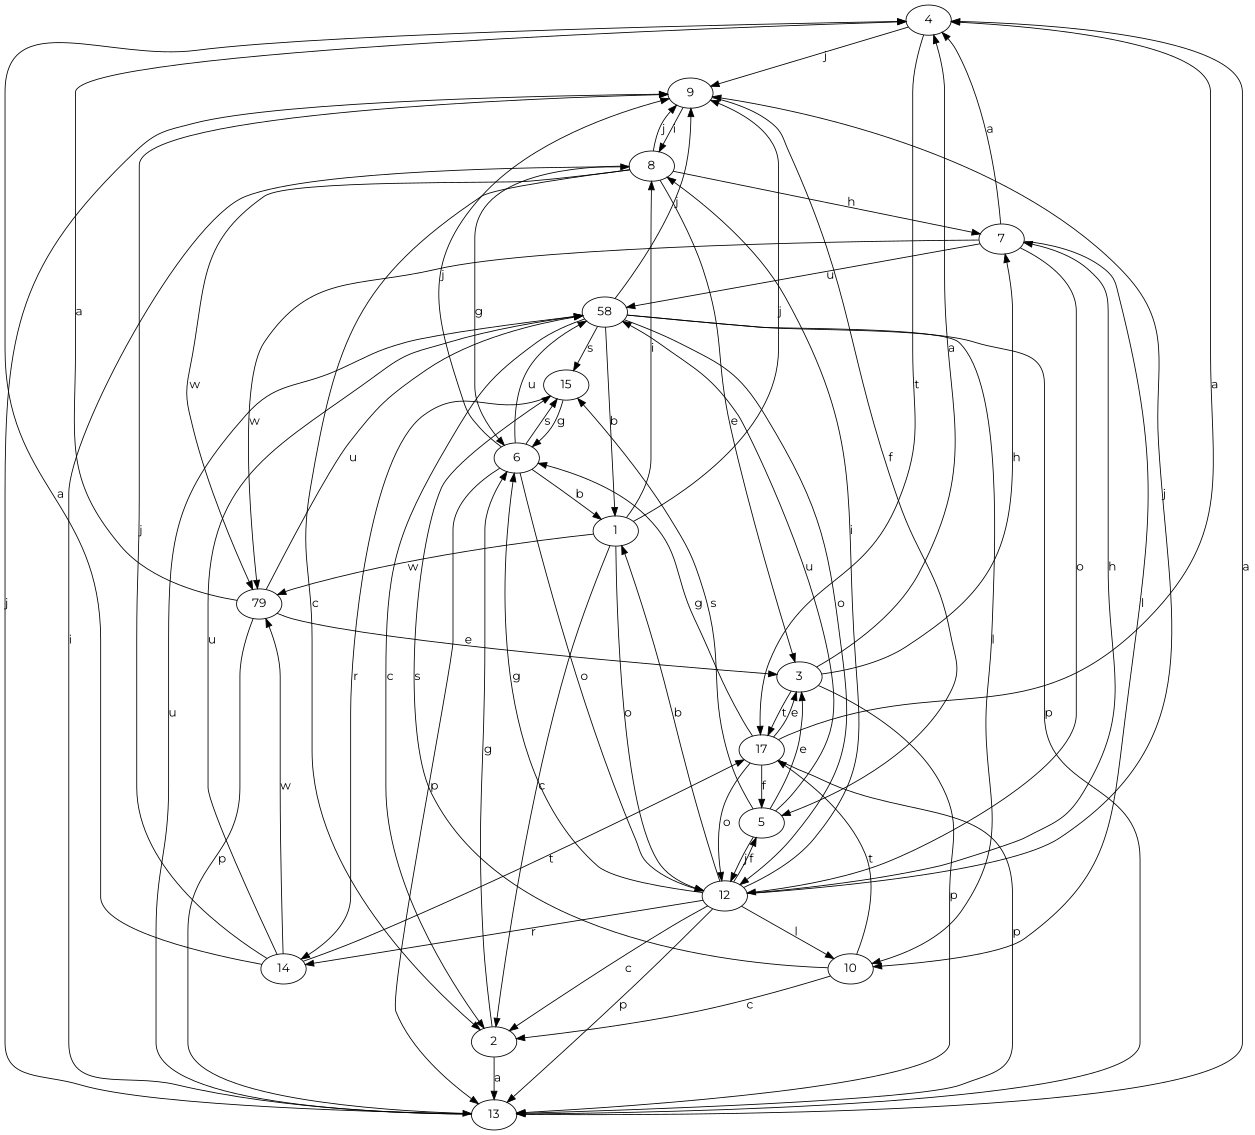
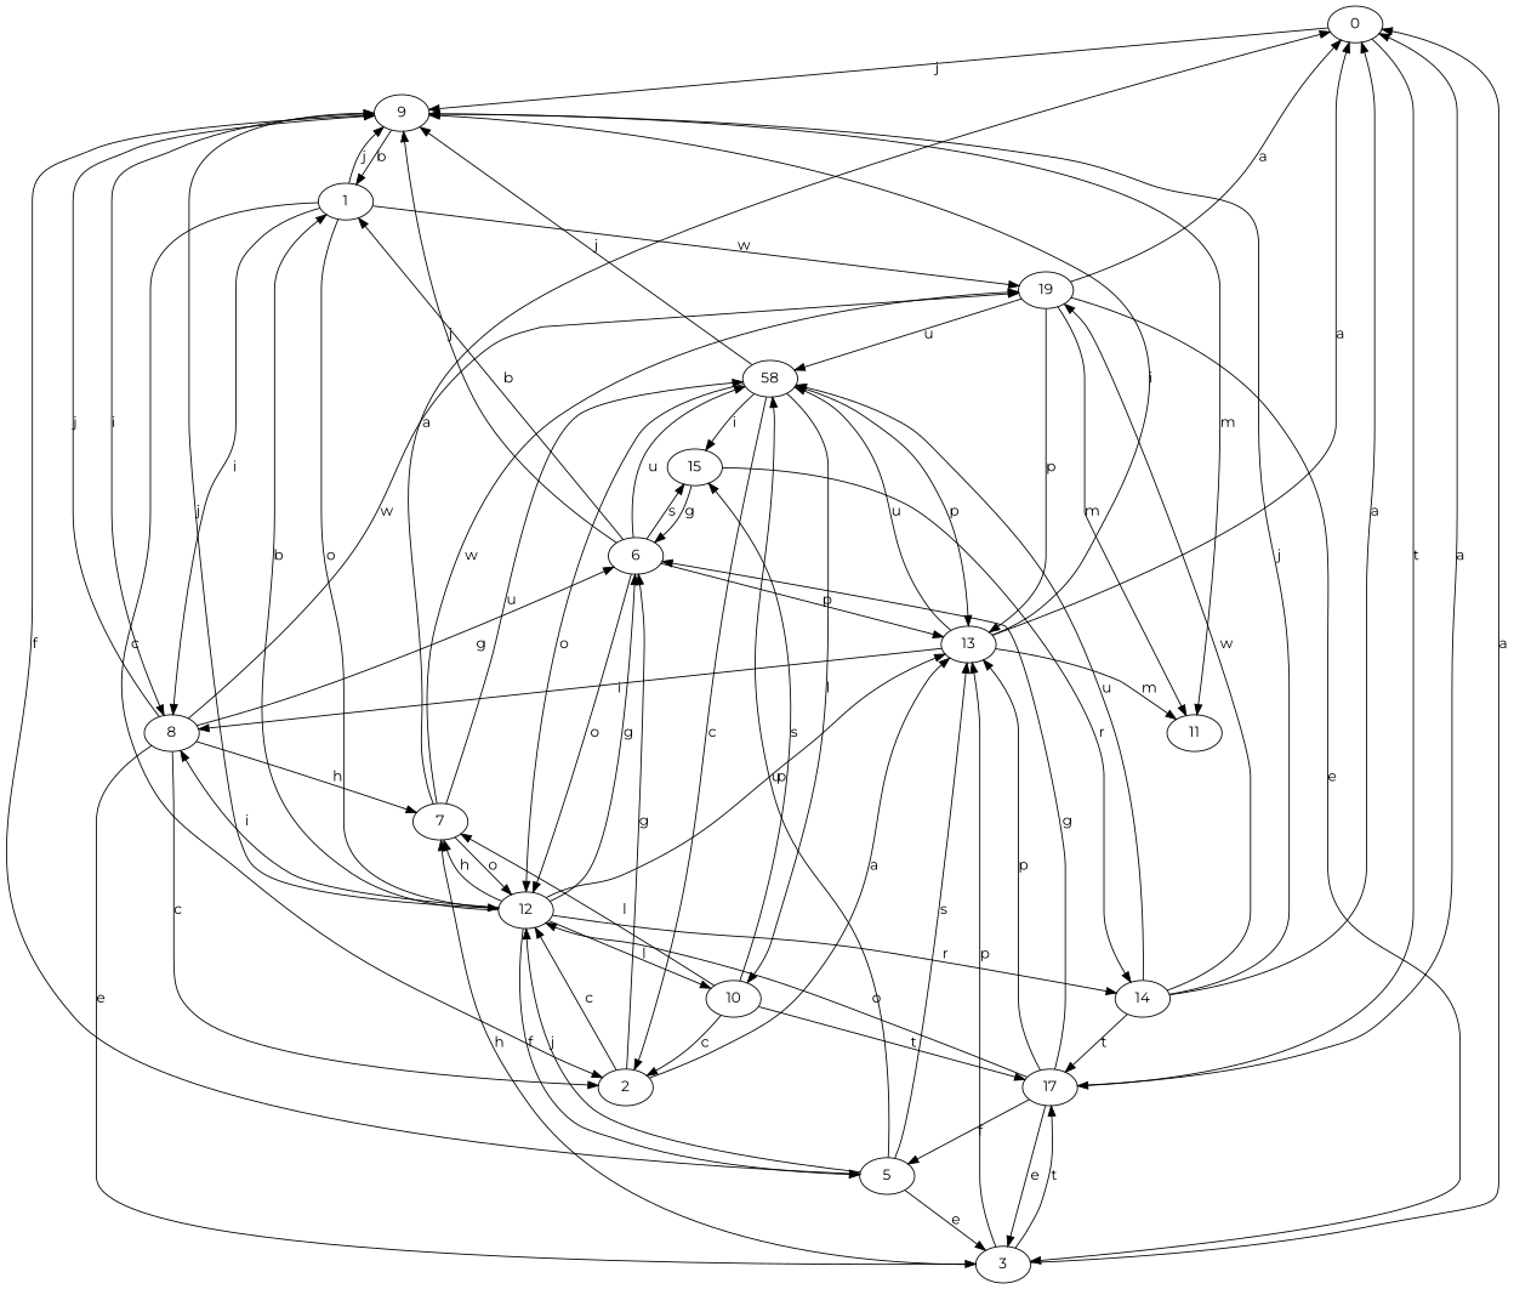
  strict digraph {
    fontname=Montserrat
    node [fontname=Montserrat]
    edge [fontname=Montserrat]
-   0 [label=4]
+   0
    9
    17
    1
    8
+   11
    5
    12
    6
    13
    3
    2
-   19 [label=79]
+   19
    7
    10
    14
    n17 [label=58]
    15
    0 -> 9 [label=j]
    0 -> 17 [label=t]
-   n17 -> 1 [label=b]
+   9 -> 1 [label=b]
    9 -> 8 [label=i]
+   9 -> 11 [label=m]
    9 -> 5 [label=f]
    17 -> 0 [label=a]
    17 -> 5 [label=f]
    17 -> 12 [label=o]
    17 -> 6 [label=g]
    17 -> 13 [label=p]
    17 -> 3 [label=e]
    1 -> 9 [label=j]
    1 -> 8 [label=i]
    1 -> 12 [label=o]
    1 -> 2 [label=c]
    1 -> 19 [label=w]
    8 -> 9 [label=j]
    8 -> 6 [label=g]
    8 -> 3 [label=e]
    8 -> 2 [label=c]
    8 -> 19 [label=w]
    8 -> 7 [label=h]
    5 -> 12 [label=j]
    5 -> 3 [label=e]
    5 -> n17 [label=u]
-   5 -> 15 [label=s]
+   5 -> 13 [label=s]
    12 -> 9 [label=j]
    12 -> 1 [label=b]
    12 -> 8 [label=i]
    12 -> 5 [label=f]
    12 -> 6 [label=g]
    12 -> 13 [label=p]
-   12 -> 2 [label=c]
+   2 -> 12 [label=c]
    12 -> 7 [label=h]
    12 -> 10 [label=l]
    12 -> 14 [label=r]
    6 -> 9 [label=j]
    6 -> 1 [label=b]
    6 -> 12 [label=o]
    6 -> 13 [label=p]
    6 -> n17 [label=u]
    6 -> 15 [label=s]
    13 -> 0 [label=a]
-   13 -> 9 [label=j]
+   13 -> 9 [label=i]
    13 -> 8 [label=i]
+   13 -> 11 [label=m]
    13 -> n17 [label=u]
    3 -> 0 [label=a]
    3 -> 17 [label=t]
    3 -> 13 [label=p]
    3 -> 7 [label=h]
    2 -> 6 [label=g]
    2 -> 13 [label=a]
    19 -> 0 [label=a]
+   19 -> 11 [label=m]
    19 -> 13 [label=p]
    19 -> 3 [label=e]
    19 -> n17 [label=u]
    7 -> 0 [label=a]
    7 -> 12 [label=o]
    7 -> 19 [label=w]
-   7 -> 10 [label=l]
+   10 -> 7 [label=l]
    7 -> n17 [label=u]
    10 -> 17 [label=t]
    10 -> 2 [label=c]
    10 -> 15 [label=s]
    14 -> 0 [label=a]
    14 -> 9 [label=j]
    14 -> 17 [label=t]
    14 -> 19 [label=w]
    14 -> n17 [label=u]
    n17 -> 9 [label=j]
    n17 -> 12 [label=o]
    n17 -> 13 [label=p]
    n17 -> 2 [label=c]
    n17 -> 10 [label=l]
-   n17 -> 15 [label=s]
+   n17 -> 15 [label=i]
    15 -> 6 [label=g]
    15 -> 14 [label=r]
  }
